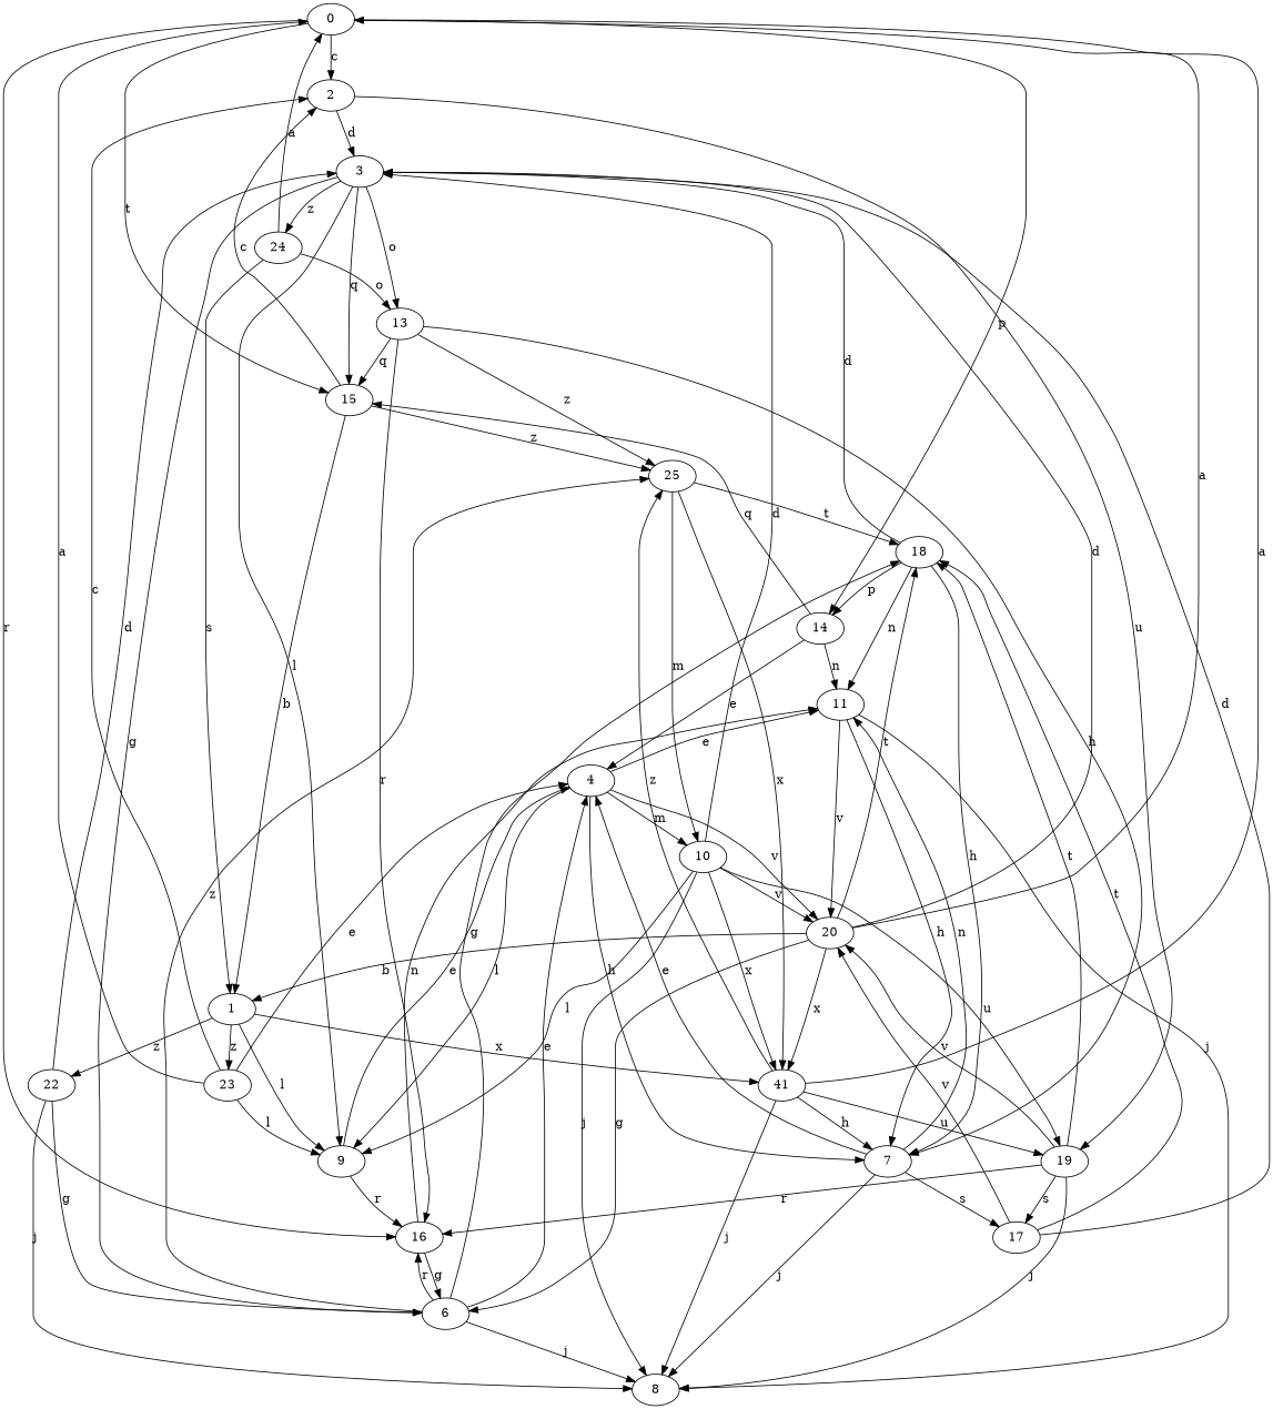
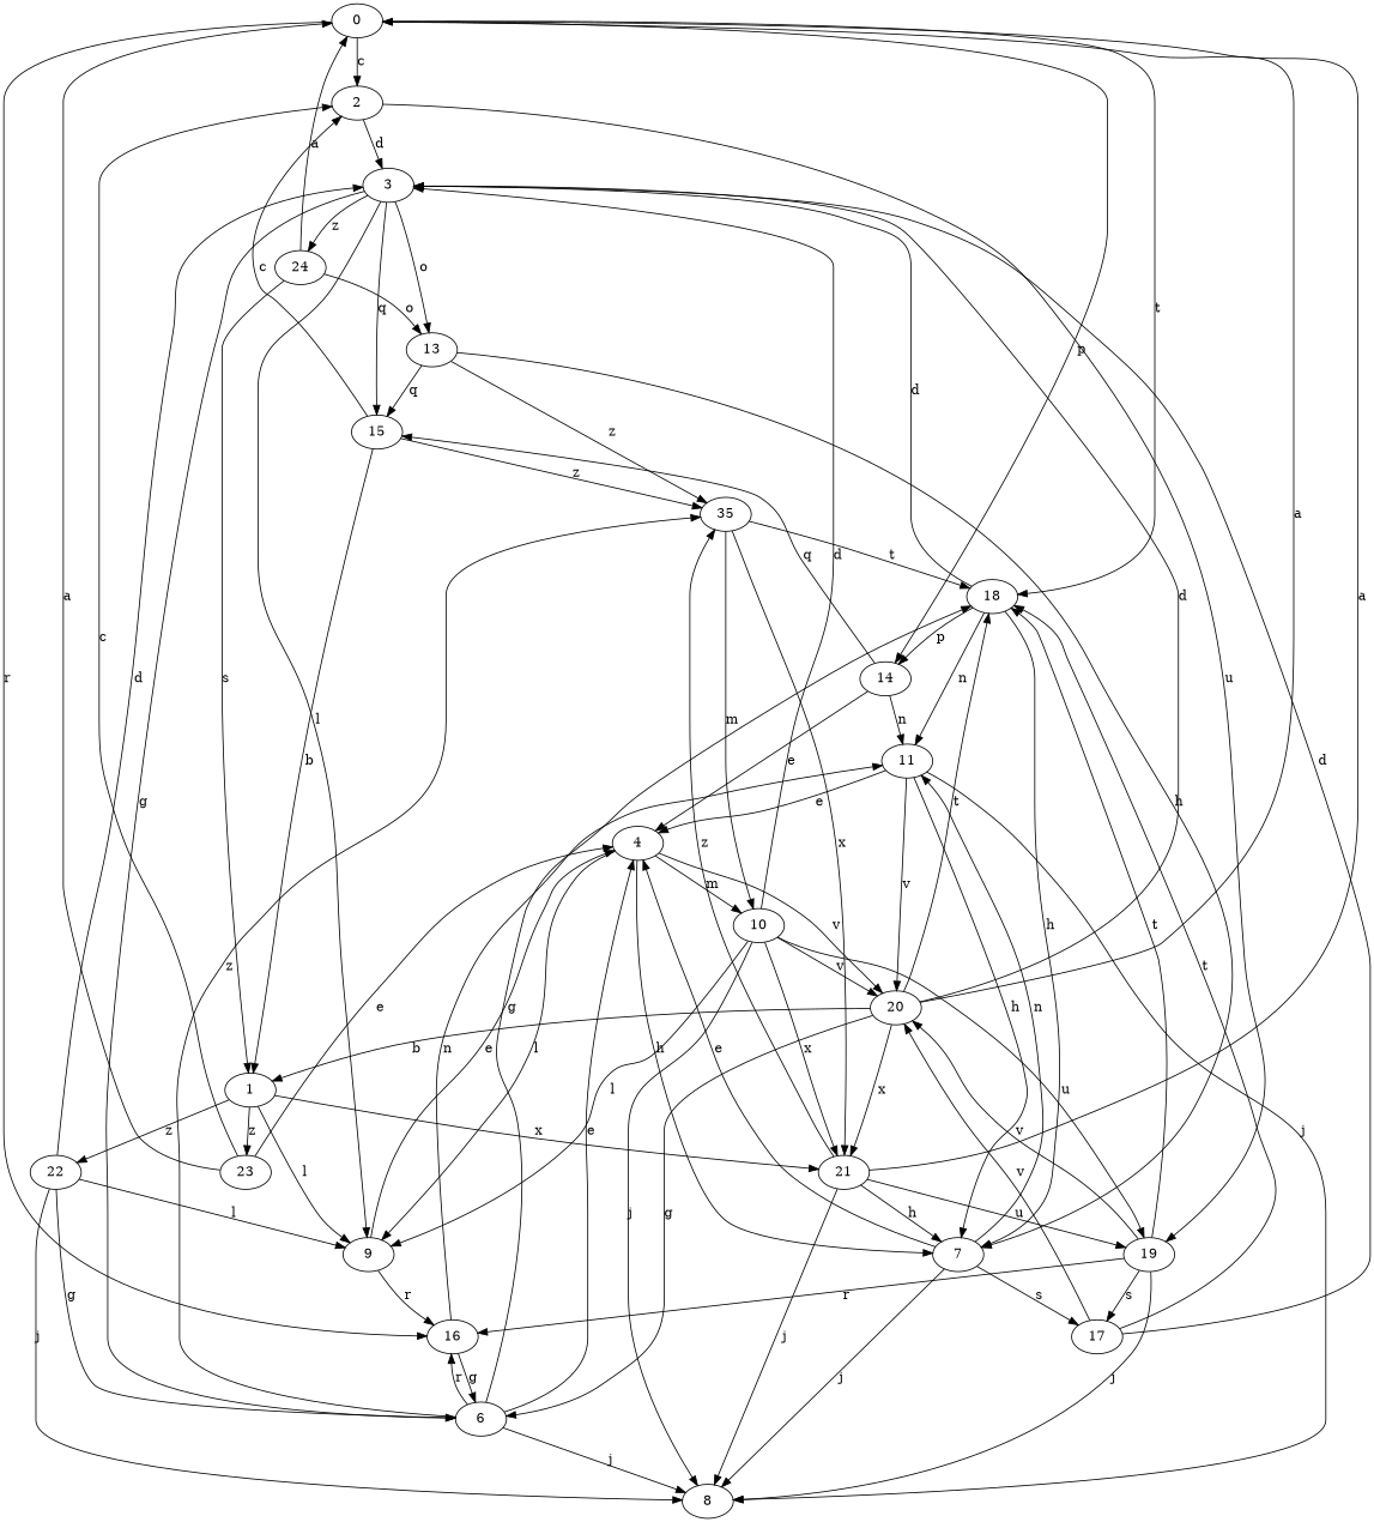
  strict digraph {
    0
    2
    14
    16
    18
    3
    19
    15
    4
    11
    6
    7
    1
    9
-   21 [label=41]
+   21
    22
    23
    8
-   25
+   25 [label=35]
    13
    24
    20
    17
    10
    0 -> 2 [label=c]
    0 -> 14 [label=p]
    0 -> 16 [label=r]
-   0 -> 15 [label=t]
+   0 -> 18 [label=t]
    2 -> 3 [label=d]
    2 -> 19 [label=u]
    14 -> 15 [label=q]
    14 -> 4 [label=e]
    14 -> 11 [label=n]
    16 -> 11 [label=n]
    16 -> 6 [label=g]
    18 -> 14 [label=p]
    18 -> 3 [label=d]
    18 -> 11 [label=n]
    18 -> 7 [label=h]
    3 -> 15 [label=q]
    3 -> 6 [label=g]
    3 -> 9 [label=l]
    3 -> 13 [label=o]
    3 -> 24 [label=z]
    19 -> 16 [label=r]
    19 -> 18 [label=t]
    19 -> 8 [label=j]
    19 -> 20 [label=v]
    19 -> 17 [label=s]
    15 -> 2 [label=c]
    15 -> 1 [label=b]
    15 -> 25 [label=z]
    4 -> 7 [label=h]
    4 -> 9 [label=l]
    4 -> 20 [label=v]
    4 -> 10 [label=m]
-   4 -> 11 [label=e]
+   11 -> 4 [label=e]
    11 -> 7 [label=h]
    11 -> 8 [label=j]
    11 -> 20 [label=v]
    6 -> 16 [label=r]
    6 -> 18 [label=g]
    6 -> 4 [label=e]
    6 -> 8 [label=j]
    6 -> 25 [label=z]
    7 -> 4 [label=e]
    7 -> 11 [label=n]
    7 -> 8 [label=j]
    7 -> 17 [label=s]
    1 -> 9 [label=l]
    1 -> 21 [label=x]
    1 -> 22 [label=z]
    1 -> 23 [label=z]
    9 -> 16 [label=r]
    9 -> 4 [label=e]
    21 -> 0 [label=a]
    21 -> 19 [label=u]
    21 -> 7 [label=h]
    21 -> 8 [label=j]
    21 -> 25 [label=z]
    22 -> 3 [label=d]
    22 -> 6 [label=g]
-   23 -> 9 [label=l]
+   22 -> 9 [label=l]
    22 -> 8 [label=j]
    23 -> 0 [label=a]
    23 -> 2 [label=c]
    23 -> 4 [label=e]
    25 -> 18 [label=t]
    25 -> 21 [label=x]
    25 -> 10 [label=m]
-   13 -> 16 [label=r]
    13 -> 15 [label=q]
    13 -> 7 [label=h]
    13 -> 25 [label=z]
    24 -> 0 [label=a]
    24 -> 1 [label=s]
    24 -> 13 [label=o]
    20 -> 0 [label=a]
    20 -> 18 [label=t]
    20 -> 3 [label=d]
    20 -> 6 [label=g]
    20 -> 1 [label=b]
    20 -> 21 [label=x]
    17 -> 18 [label=t]
    17 -> 3 [label=d]
    17 -> 20 [label=v]
    10 -> 3 [label=d]
    10 -> 19 [label=u]
    10 -> 9 [label=l]
    10 -> 21 [label=x]
    10 -> 8 [label=j]
    10 -> 20 [label=v]
  }
